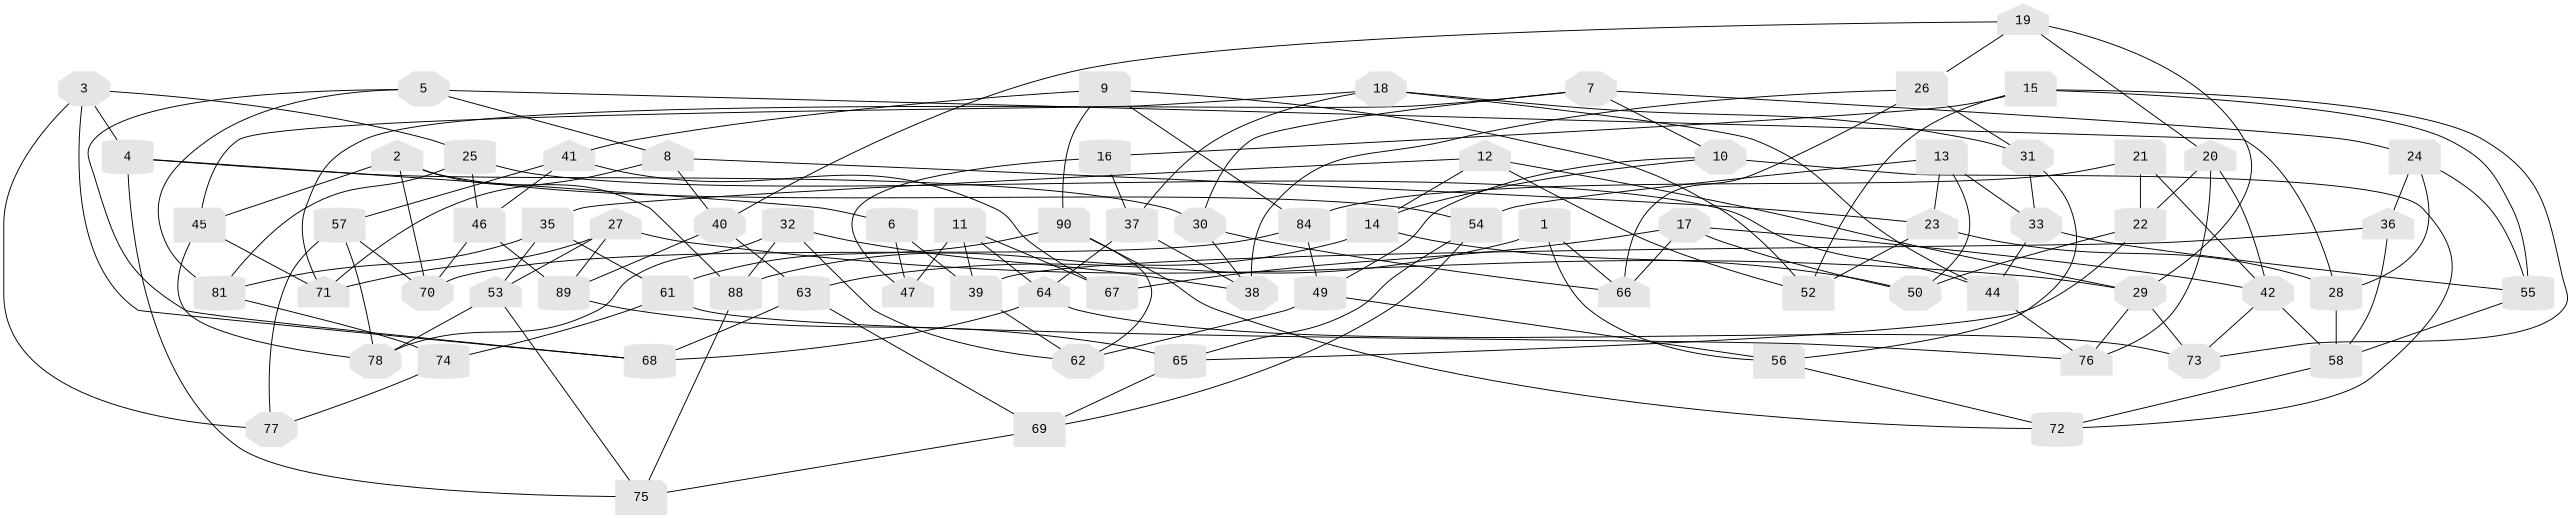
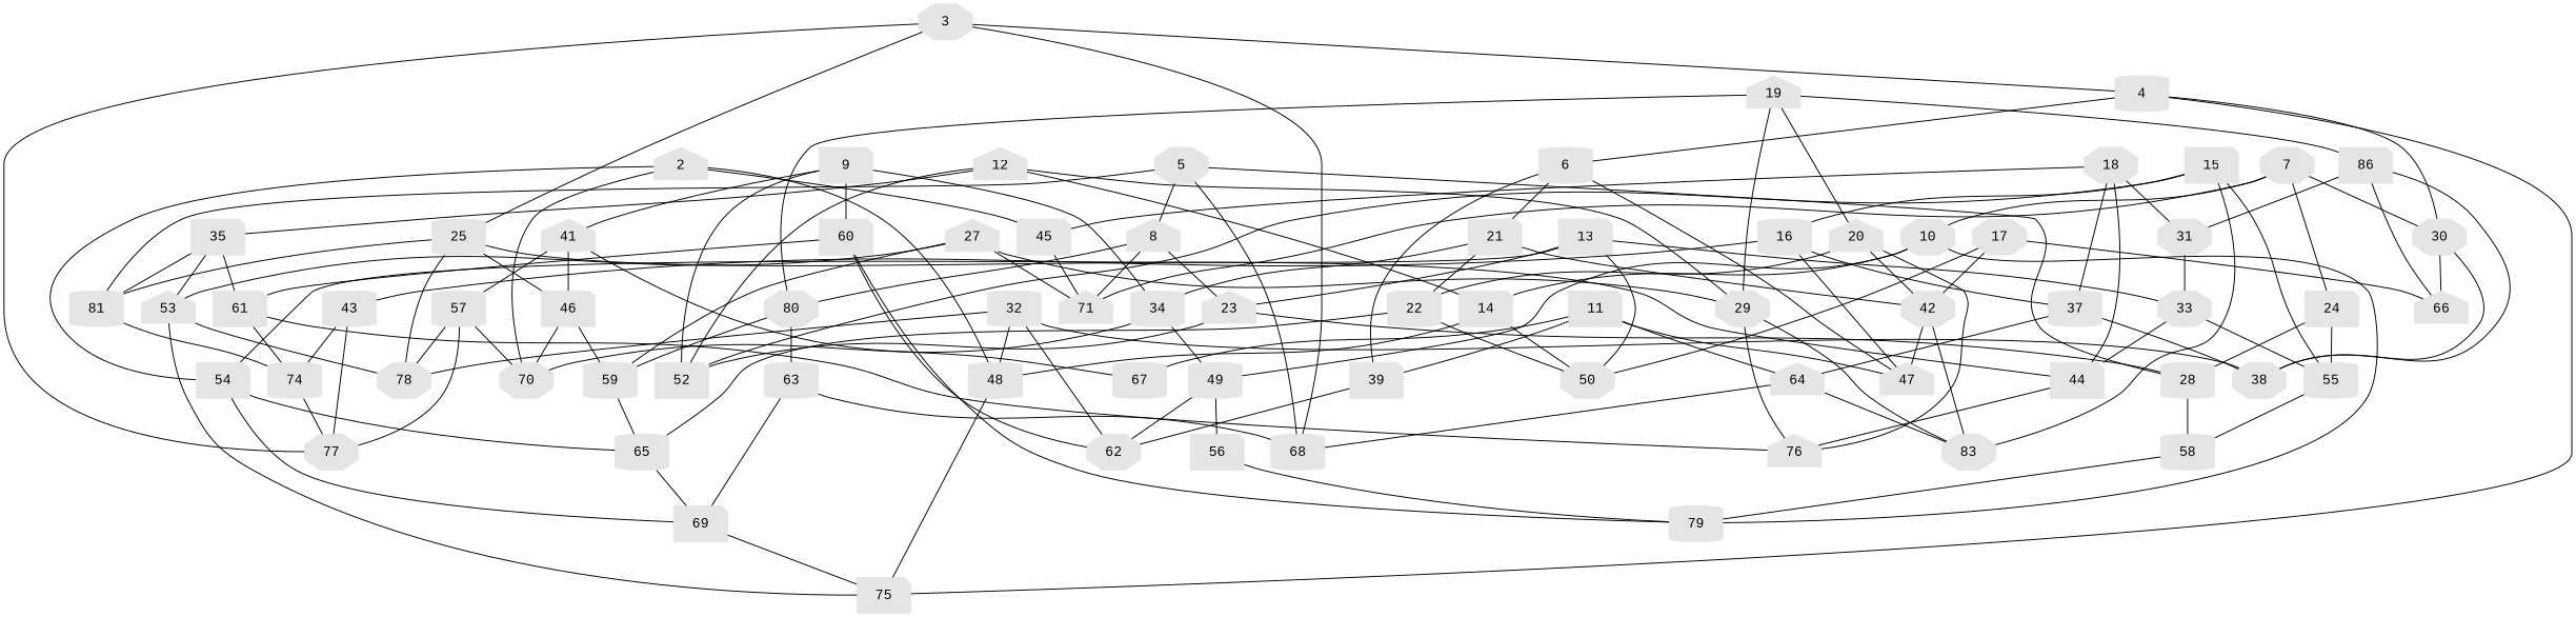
  graph {
    fontname="Liberation Mono"
    node [color=gray90 fontname="Liberation Mono" shape=cylinder style=filled]
    edge [fontname="Liberation Mono"]
    56 [shape=note]
-   1
    63
    66 [shape=house]
-   72
+   72 [label=79]
    68
    69 [shape=note]
    76 [shape=house]
    2 [shape=house]
    45 [shape=note]
-   48 [label=88]
+   48
    54 [shape=note]
    70 [shape=octagon]
    71 [shape=house]
    78 [shape=octagon]
    75 [shape=note]
    65
    3 [shape=octagon]
    4
    25
    77 [shape=octagon]
    6
    30 [shape=octagon]
    n24 [label=81]
    44 [shape=note]
    46 [shape=note]
    21 [shape=note]
    39 [shape=note]
    47 [shape=house]
    38 [shape=octagon]
    5 [shape=octagon]
    8 [shape=house]
    28
    23 [shape=house]
-   40 [shape=octagon]
+   40 [shape=octagon label=80]
    58
    74
-   34 [label=84]
+   34
    42 [shape=octagon]
    22
    62 [shape=octagon]
    7 [shape=octagon]
    10 [shape=octagon]
    24 [shape=note]
    14 [shape=note]
    49
    55
-   36 [shape=house]
    52 [shape=note]
-   59 [label=89]
+   59
    9 [shape=note]
    41 [shape=house]
-   60 [shape=note label=90]
+   60 [shape=note]
    67
    57
    61 [shape=note]
    50 [shape=octagon]
    11 [shape=note]
    64 [shape=house]
-   73 [shape=octagon]
+   73 [shape=octagon label=83]
    12 [shape=house]
    29 [shape=octagon]
    35 [shape=note]
    53 [shape=house]
    13 [shape=note]
    33 [shape=octagon]
    15 [shape=note]
    16
    37
+   43
    17 [shape=octagon]
    18 [shape=octagon]
    31 [shape=octagon]
    19 [shape=house]
    20 [shape=house]
-   26 [shape=note]
+   26 [shape=note label=86]
    27 [shape=house]
    32
    56 -- 72
-   1 -- 56
-   1 -- 63
-   1 -- 66
    63 -- 68
    63 -- 69
    69 -- 75
    2 -- 45
    2 -- 48
    2 -- 54
    2 -- 70
    45 -- 71
-   45 -- 78
+   25 -- 78
    48 -- 75
    54 -- 69
    54 -- 65
    65 -- 69
    3 -- 68
    3 -- 4
    3 -- 25
    3 -- 77
    4 -- 75
    4 -- 6
    4 -- 30
    25 -- n24
    25 -- 44
    25 -- 46
+   6 -- 21
    6 -- 39
    6 -- 47
    30 -- 66
    30 -- 38
    n24 -- 74
    44 -- 76
    46 -- 70
    46 -- 59
    21 -- 34
    21 -- 42
    21 -- 22
    39 -- 62
    5 -- 68
    5 -- n24
    5 -- 8
    5 -- 28
    8 -- 71
    8 -- 23
    8 -- 40
    28 -- 58
    23 -- 28
    23 -- 52
    40 -- 63
    40 -- 59
    58 -- 72
    74 -- 77
    34 -- 70
    34 -- 49
-   42 -- 58
+   42 -- 47
    42 -- 73
    22 -- 65
    22 -- 50
    7 -- 71
    7 -- 30
    7 -- 10
    7 -- 24
    10 -- 72
    10 -- 14
    10 -- 49
    24 -- 28
    24 -- 55
-   24 -- 36
    14 -- 48
    14 -- 50
    49 -- 56
    49 -- 62
    55 -- 58
-   36 -- 39
-   36 -- 58
    59 -- 65
    9 -- 34
    9 -- 52
    9 -- 41
    9 -- 60
    41 -- 46
    41 -- 67
    41 -- 57
    60 -- 72
    60 -- 62
    60 -- 61
    57 -- 70
    57 -- 78
    57 -- 77
    61 -- 76
    61 -- 74
    11 -- 39
    11 -- 47
    11 -- 67
    11 -- 64
    64 -- 68
    64 -- 73
    12 -- 14
    12 -- 52
    12 -- 29
    12 -- 35
    29 -- 76
    29 -- 73
    35 -- n24
    35 -- 61
    35 -- 53
    53 -- 78
    53 -- 75
    13 -- 54
    13 -- 23
    13 -- 50
    13 -- 33
    33 -- 44
    33 -- 55
    15 -- 55
    15 -- 52
    15 -- 73
    15 -- 16
    16 -- 47
    16 -- 37
+   16 -- 43
    37 -- 38
    37 -- 64
+   43 -- 77
+   43 -- 74
    17 -- 66
    17 -- 42
-   17 -- 67
    17 -- 50
    18 -- 45
    18 -- 44
    18 -- 37
    18 -- 31
-   31 -- 56
    31 -- 33
    19 -- 40
    19 -- 29
    19 -- 20
    19 -- 26
    20 -- 76
    20 -- 42
    20 -- 22
    26 -- 66
    26 -- 38
    26 -- 31
    27 -- 71
    27 -- 59
    27 -- 29
    27 -- 53
    32 -- 48
    32 -- 78
    32 -- 38
    32 -- 62
  }
